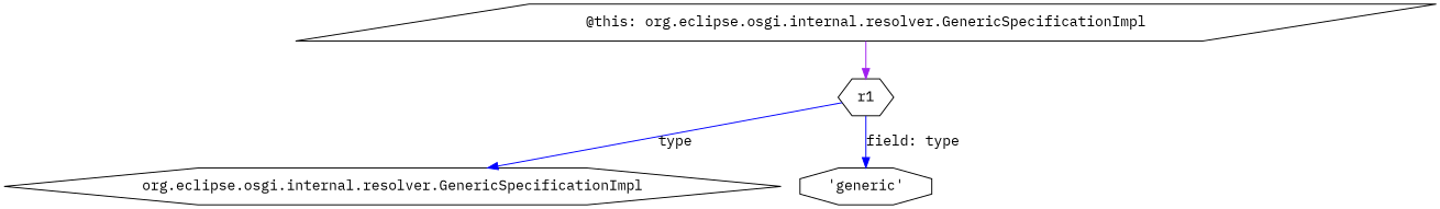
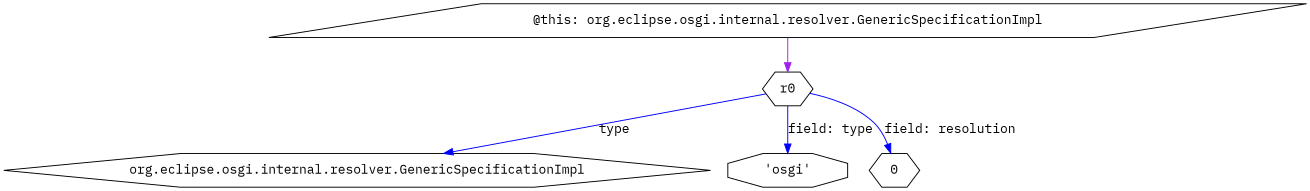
  digraph {
    fontname="IBM Plex Mono"
    node [fontname="IBM Plex Mono" shape=hexagon]
    edge [color=blue fontname="IBM Plex Mono"]
    n1 [label="org.eclipse.osgi.internal.resolver.GenericSpecificationImpl"]
-   n2 [label=r1]
-   n3 [label="'generic'" shape=octagon]
+   n2 [label=r0]
+   n3 [label="'osgi'" shape=octagon]
+   n4 [label=0]
    n5 [label="@this: org.eclipse.osgi.internal.resolver.GenericSpecificationImpl" shape=parallelogram]
    n2 -> n1 [label=type]
    n2 -> n3 [label="field: type"]
+   n2 -> n4 [label="field: resolution"]
    n5 -> n2 [color=purple]
  }
